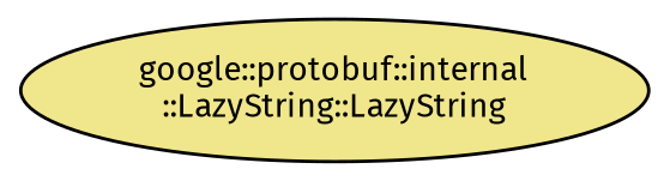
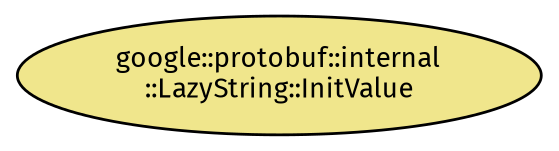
  digraph {
    rankdir=LR
    fontname="Fira Sans"
-   n1 [color=black fillcolor=khaki fontname="Fira Sans" fontsize=10 height=0.2 label="google::protobuf::internal\l::LazyString::LazyString" shape=ellipse style=filled width=0.4]
+   n1 [color=black fillcolor=khaki fontname="Fira Sans" fontsize=10 height=0.2 label="google::protobuf::internal\l::LazyString::InitValue" shape=ellipse style=filled width=0.4]
  }
